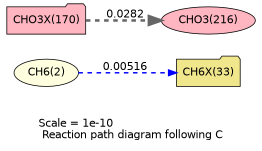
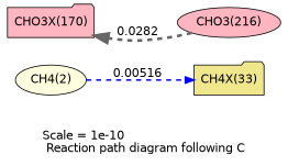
  digraph {
    fontname=Helvetica
    label="Scale = 1e-10\l Reaction path diagram following C"
    rankdir=LR
    node [fillcolor=lightpink fontname=Helvetica shape=ellipse style=filled]
    edge [fontname=Helvetica style=dashed]
-   n1 [fillcolor=lightyellow label="CH6(2)"]
-   n2 [fillcolor=khaki label="CH6X(33)" shape=folder]
+   n1 [fillcolor=lightyellow label="CH4(2)"]
+   n2 [fillcolor=khaki label="CH4X(33)" shape=folder]
    n3 [label="CHO3X(170)" shape=folder]
    n4 [label="CHO3(216)"]
    n1 -> n2 [arrowsize=1.01 color=blue label=" 0.00516" penwidth=2.02]
-   n3 -> n4 [arrowsize=1.65 color=gray40 label=" 0.0282" penwidth=3.31]
+   n4 -> n3 [arrowsize=1.65 color=gray40 label=" 0.0282" penwidth=3.31]
  }
